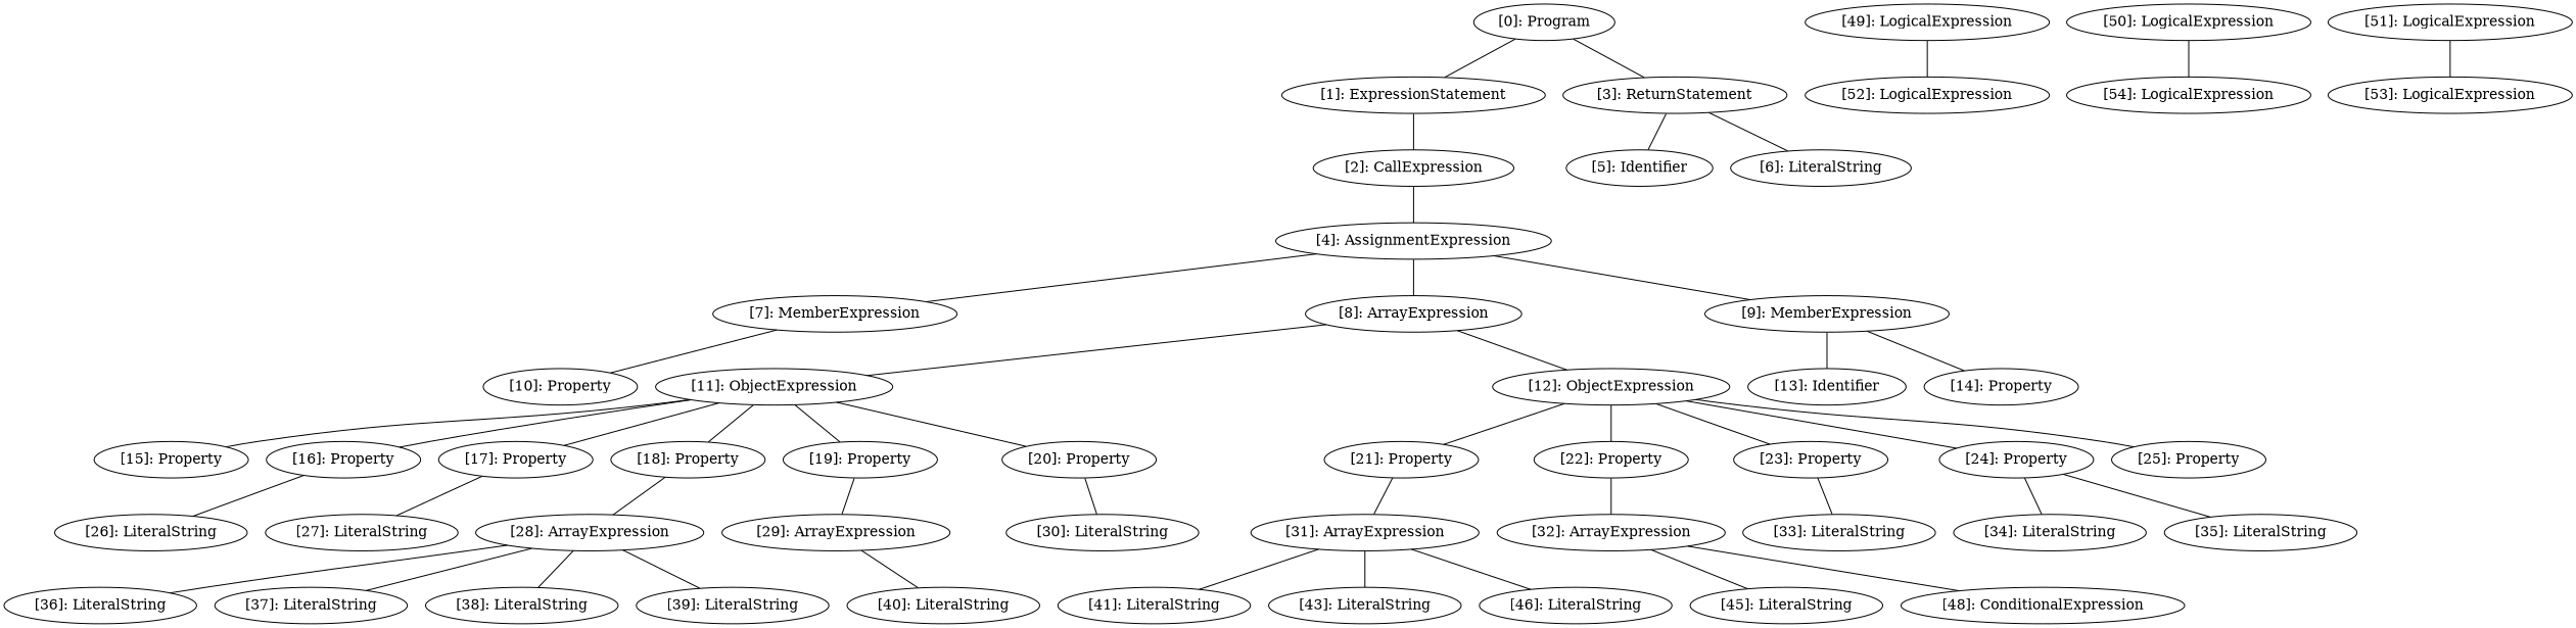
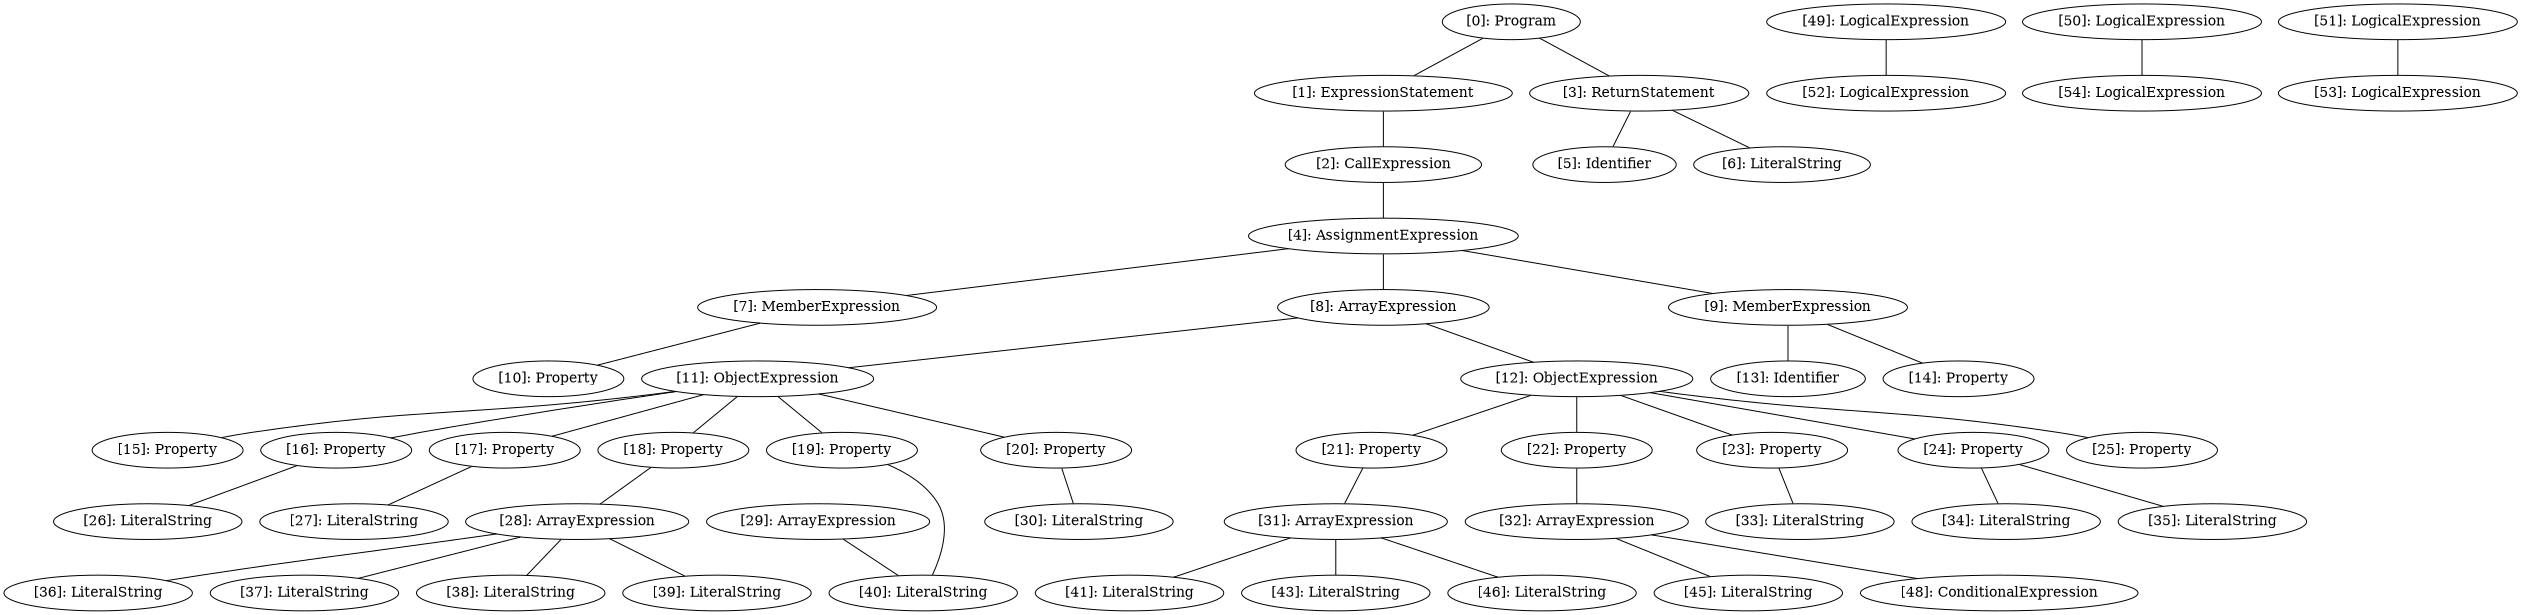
  graph {
    n1 [label="[0]: Program"]
    n2 [label="[1]: ExpressionStatement"]
    n3 [label="[3]: ReturnStatement"]
    n4 [label="[2]: CallExpression"]
    n5 [label="[5]: Identifier"]
    n6 [label="[6]: LiteralString"]
    n7 [label="[4]: AssignmentExpression"]
    n8 [label="[7]: MemberExpression"]
    n9 [label="[8]: ArrayExpression"]
    n10 [label="[9]: MemberExpression"]
    n11 [label="[10]: Property"]
    n12 [label="[11]: ObjectExpression"]
    n13 [label="[12]: ObjectExpression"]
    n14 [label="[13]: Identifier"]
    n15 [label="[14]: Property"]
    n16 [label="[15]: Property"]
    n17 [label="[16]: Property"]
    n18 [label="[17]: Property"]
    n19 [label="[18]: Property"]
    n20 [label="[19]: Property"]
    n21 [label="[20]: Property"]
    n22 [label="[21]: Property"]
    n23 [label="[22]: Property"]
    n24 [label="[23]: Property"]
    n25 [label="[24]: Property"]
    n26 [label="[25]: Property"]
    n27 [label="[26]: LiteralString"]
    n28 [label="[27]: LiteralString"]
    n29 [label="[28]: ArrayExpression"]
    n30 [label="[29]: ArrayExpression"]
    n31 [label="[30]: LiteralString"]
    n32 [label="[31]: ArrayExpression"]
    n33 [label="[32]: ArrayExpression"]
    n34 [label="[33]: LiteralString"]
    n35 [label="[34]: LiteralString"]
    n36 [label="[35]: LiteralString"]
    n37 [label="[36]: LiteralString"]
    n38 [label="[37]: LiteralString"]
    n39 [label="[38]: LiteralString"]
    n40 [label="[39]: LiteralString"]
    n41 [label="[40]: LiteralString"]
    n42 [label="[41]: LiteralString"]
    n43 [label="[43]: LiteralString"]
    n44 [label="[46]: LiteralString"]
    n45 [label="[45]: LiteralString"]
    n46 [label="[48]: ConditionalExpression"]
    n47 [label="[49]: LogicalExpression"]
    n48 [label="[52]: LogicalExpression"]
    n49 [label="[50]: LogicalExpression"]
    n50 [label="[54]: LogicalExpression"]
    n51 [label="[51]: LogicalExpression"]
    n52 [label="[53]: LogicalExpression"]
    n1 -- n2
    n1 -- n3
    n2 -- n4
    n3 -- n5
    n3 -- n6
    n4 -- n7
    n7 -- n8
    n7 -- n9
    n7 -- n10
    n8 -- n11
    n9 -- n12
    n9 -- n13
    n10 -- n14
    n10 -- n15
    n12 -- n16
    n12 -- n17
    n12 -- n18
    n12 -- n19
    n12 -- n20
    n12 -- n21
    n13 -- n22
    n13 -- n23
    n13 -- n24
    n13 -- n25
    n13 -- n26
    n17 -- n27
    n18 -- n28
    n19 -- n29
-   n20 -- n30
+   n20 -- n41
    n21 -- n31
    n22 -- n32
    n23 -- n33
    n24 -- n34
    n25 -- n35
    n25 -- n36
    n29 -- n37
    n29 -- n38
    n29 -- n39
    n29 -- n40
    n30 -- n41
    n32 -- n42
    n32 -- n43
    n32 -- n44
    n33 -- n45
    n33 -- n46
    n47 -- n48
    n49 -- n50
    n51 -- n52
  }
